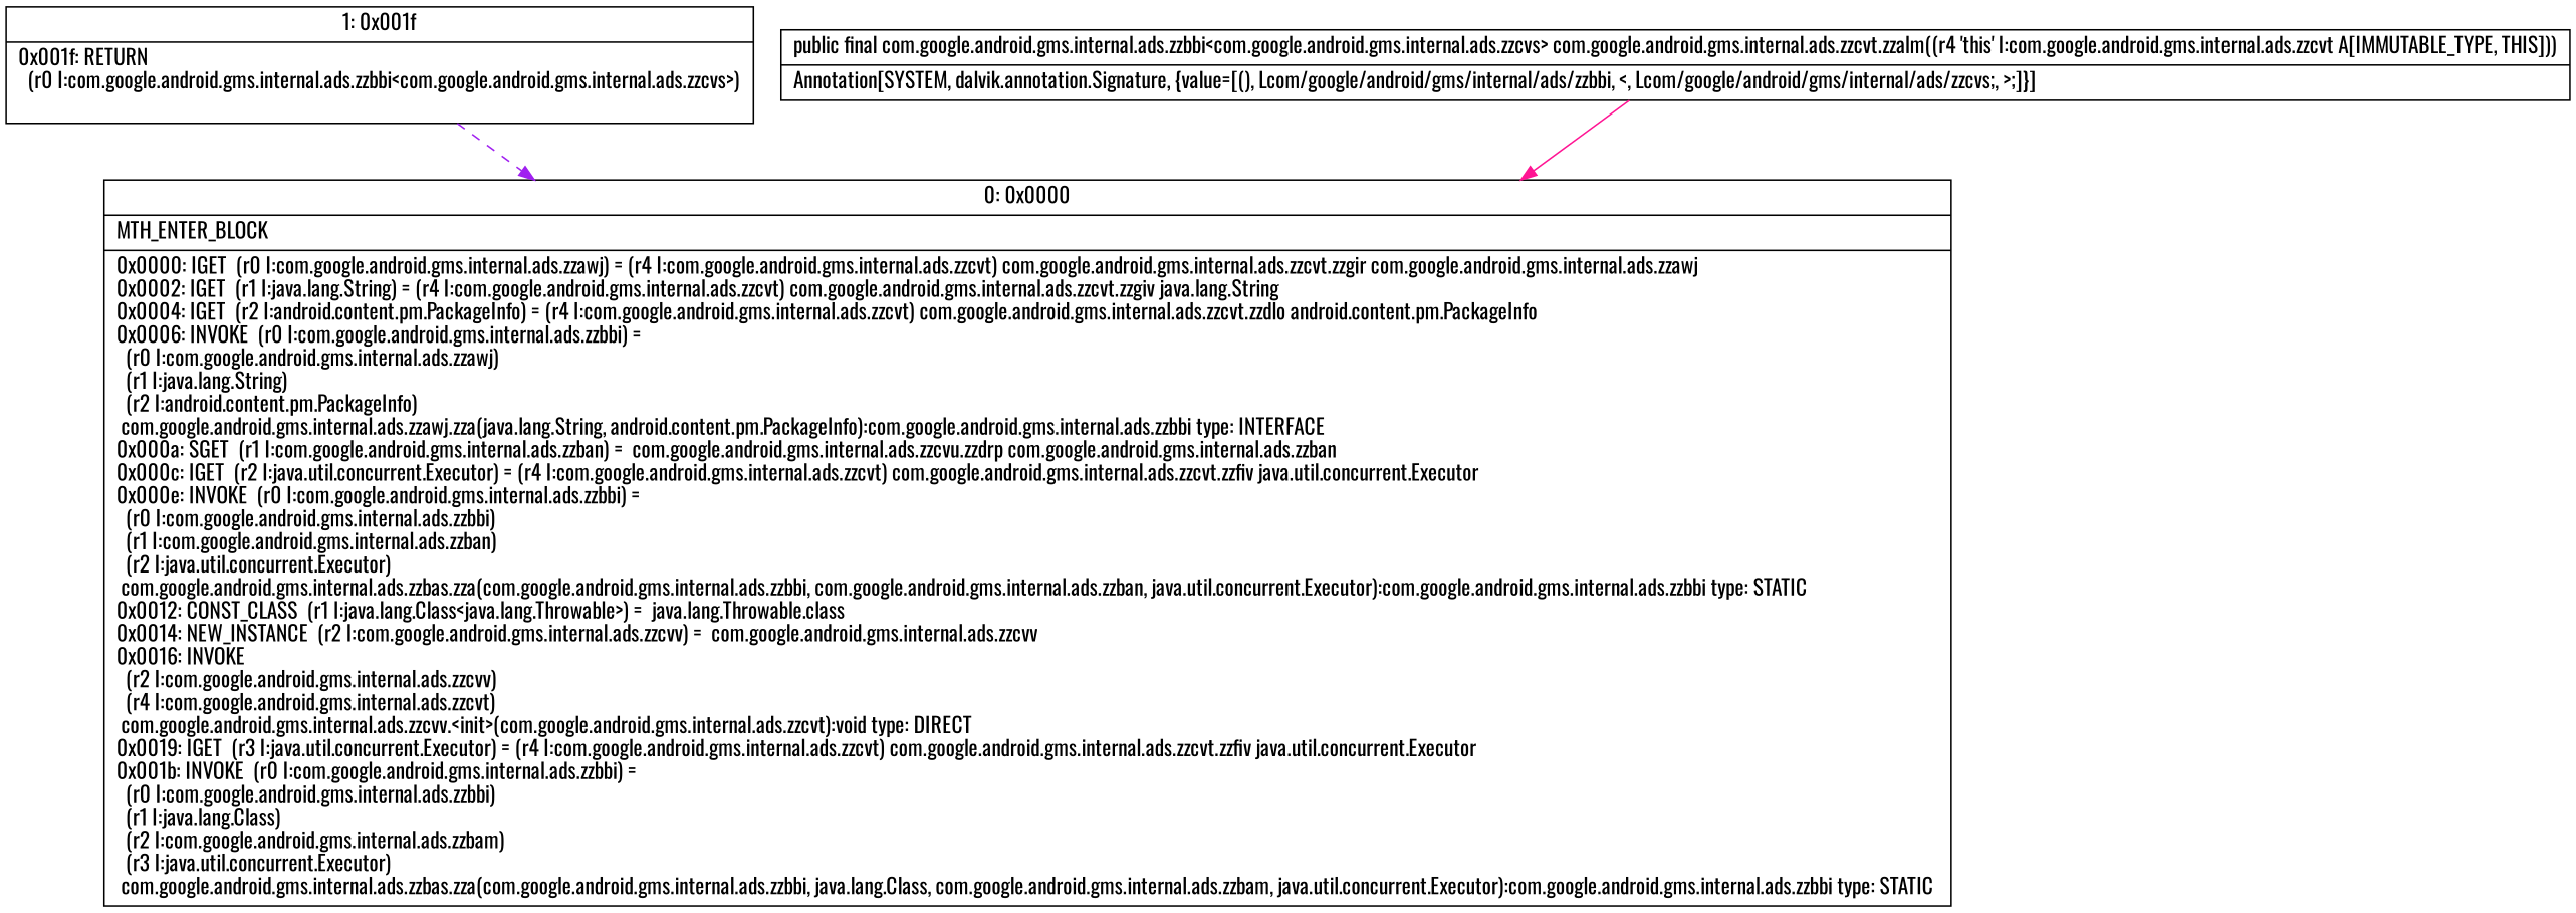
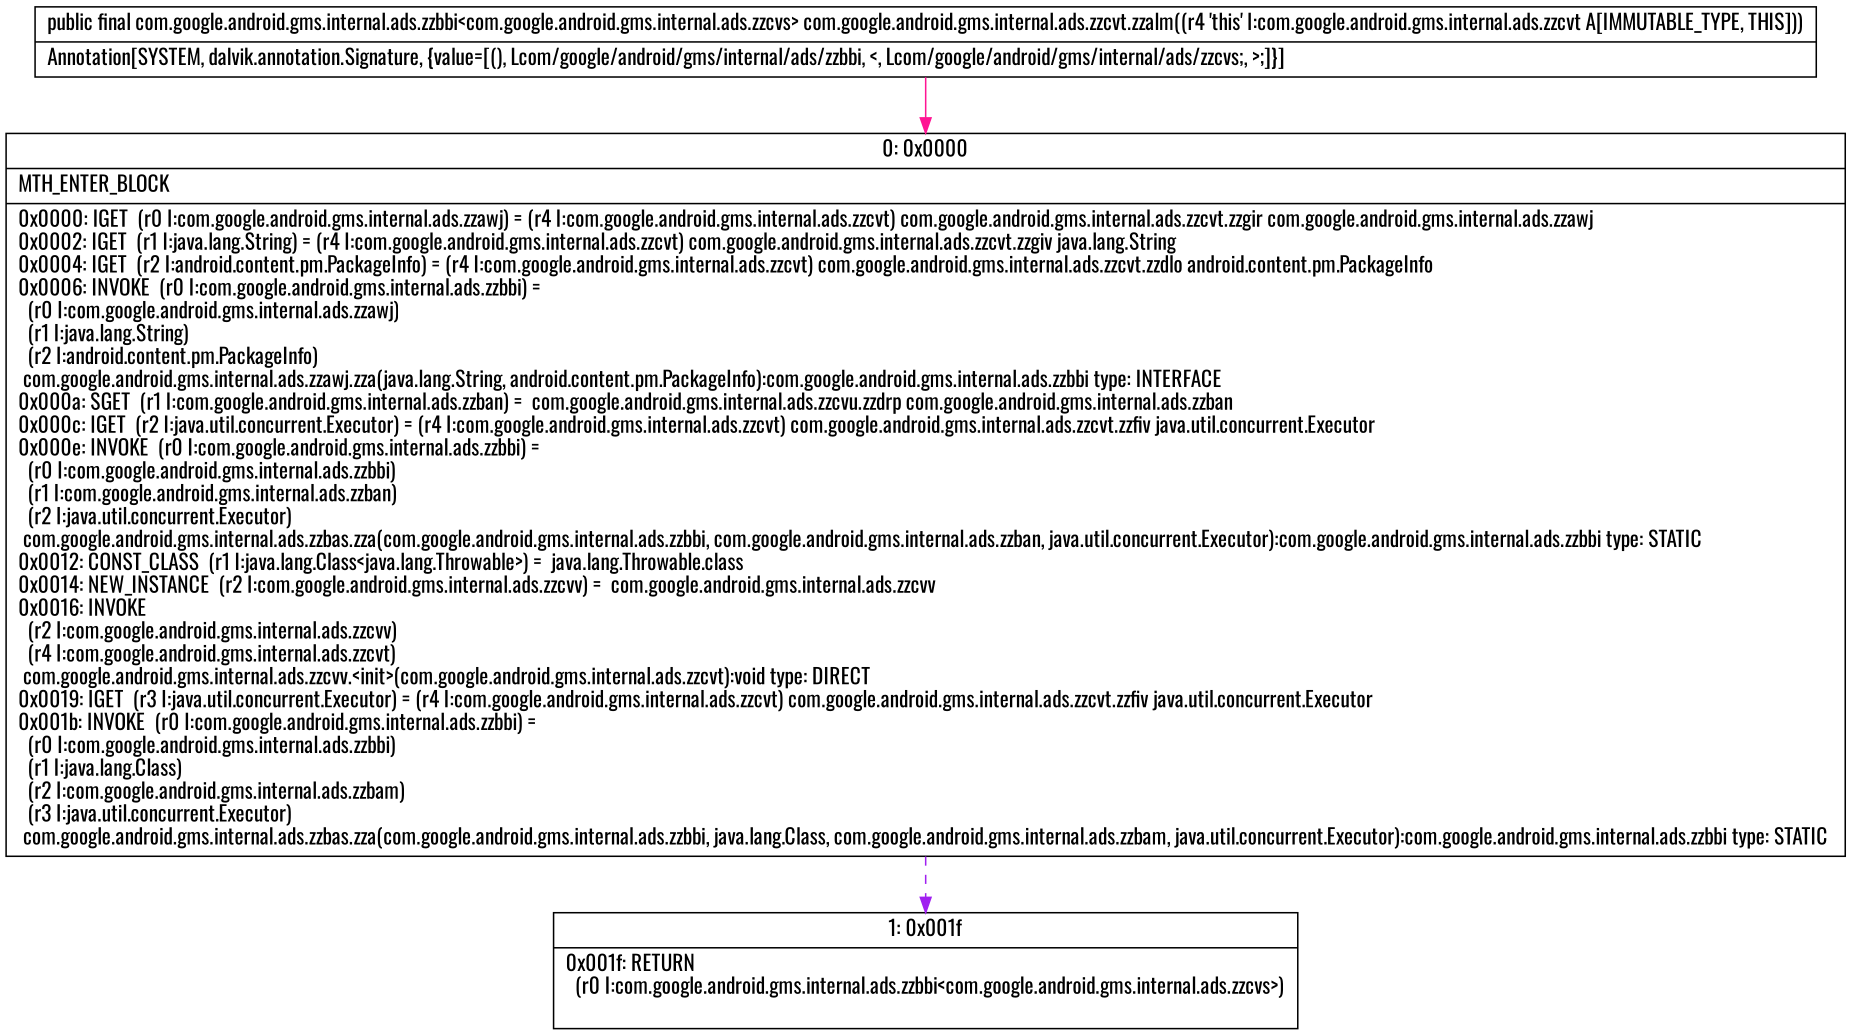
  digraph {
    fontname=Oswald
    node [shape=record fontname=Oswald]
    edge [fontname=Oswald]
    n1 [label="{0\:\ 0x0000|MTH_ENTER_BLOCK\l|0x0000: IGET  (r0 I:com.google.android.gms.internal.ads.zzawj) = (r4 I:com.google.android.gms.internal.ads.zzcvt) com.google.android.gms.internal.ads.zzcvt.zzgir com.google.android.gms.internal.ads.zzawj \l0x0002: IGET  (r1 I:java.lang.String) = (r4 I:com.google.android.gms.internal.ads.zzcvt) com.google.android.gms.internal.ads.zzcvt.zzgiv java.lang.String \l0x0004: IGET  (r2 I:android.content.pm.PackageInfo) = (r4 I:com.google.android.gms.internal.ads.zzcvt) com.google.android.gms.internal.ads.zzcvt.zzdlo android.content.pm.PackageInfo \l0x0006: INVOKE  (r0 I:com.google.android.gms.internal.ads.zzbbi) = \l  (r0 I:com.google.android.gms.internal.ads.zzawj)\l  (r1 I:java.lang.String)\l  (r2 I:android.content.pm.PackageInfo)\l com.google.android.gms.internal.ads.zzawj.zza(java.lang.String, android.content.pm.PackageInfo):com.google.android.gms.internal.ads.zzbbi type: INTERFACE \l0x000a: SGET  (r1 I:com.google.android.gms.internal.ads.zzban) =  com.google.android.gms.internal.ads.zzcvu.zzdrp com.google.android.gms.internal.ads.zzban \l0x000c: IGET  (r2 I:java.util.concurrent.Executor) = (r4 I:com.google.android.gms.internal.ads.zzcvt) com.google.android.gms.internal.ads.zzcvt.zzfiv java.util.concurrent.Executor \l0x000e: INVOKE  (r0 I:com.google.android.gms.internal.ads.zzbbi) = \l  (r0 I:com.google.android.gms.internal.ads.zzbbi)\l  (r1 I:com.google.android.gms.internal.ads.zzban)\l  (r2 I:java.util.concurrent.Executor)\l com.google.android.gms.internal.ads.zzbas.zza(com.google.android.gms.internal.ads.zzbbi, com.google.android.gms.internal.ads.zzban, java.util.concurrent.Executor):com.google.android.gms.internal.ads.zzbbi type: STATIC \l0x0012: CONST_CLASS  (r1 I:java.lang.Class\<java.lang.Throwable\>) =  java.lang.Throwable.class \l0x0014: NEW_INSTANCE  (r2 I:com.google.android.gms.internal.ads.zzcvv) =  com.google.android.gms.internal.ads.zzcvv \l0x0016: INVOKE  \l  (r2 I:com.google.android.gms.internal.ads.zzcvv)\l  (r4 I:com.google.android.gms.internal.ads.zzcvt)\l com.google.android.gms.internal.ads.zzcvv.\<init\>(com.google.android.gms.internal.ads.zzcvt):void type: DIRECT \l0x0019: IGET  (r3 I:java.util.concurrent.Executor) = (r4 I:com.google.android.gms.internal.ads.zzcvt) com.google.android.gms.internal.ads.zzcvt.zzfiv java.util.concurrent.Executor \l0x001b: INVOKE  (r0 I:com.google.android.gms.internal.ads.zzbbi) = \l  (r0 I:com.google.android.gms.internal.ads.zzbbi)\l  (r1 I:java.lang.Class)\l  (r2 I:com.google.android.gms.internal.ads.zzbam)\l  (r3 I:java.util.concurrent.Executor)\l com.google.android.gms.internal.ads.zzbas.zza(com.google.android.gms.internal.ads.zzbbi, java.lang.Class, com.google.android.gms.internal.ads.zzbam, java.util.concurrent.Executor):com.google.android.gms.internal.ads.zzbbi type: STATIC \l}"]
    n2 [label="{1\:\ 0x001f|0x001f: RETURN  \l  (r0 I:com.google.android.gms.internal.ads.zzbbi\<com.google.android.gms.internal.ads.zzcvs\>)\l \l}"]
    n3 [label="{public final com.google.android.gms.internal.ads.zzbbi\<com.google.android.gms.internal.ads.zzcvs\> com.google.android.gms.internal.ads.zzcvt.zzalm((r4 'this' I:com.google.android.gms.internal.ads.zzcvt A[IMMUTABLE_TYPE, THIS]))  | Annotation[SYSTEM, dalvik.annotation.Signature, \{value=[(), Lcom\/google\/android\/gms\/internal\/ads\/zzbbi, \<, Lcom\/google\/android\/gms\/internal\/ads\/zzcvs;, \>;]\}]\l}"]
-   n2 -> n1 [color=purple style=dashed]
+   n1 -> n2 [color=purple style=dashed]
    n3 -> n1 [color=deeppink style=solid]
  }
